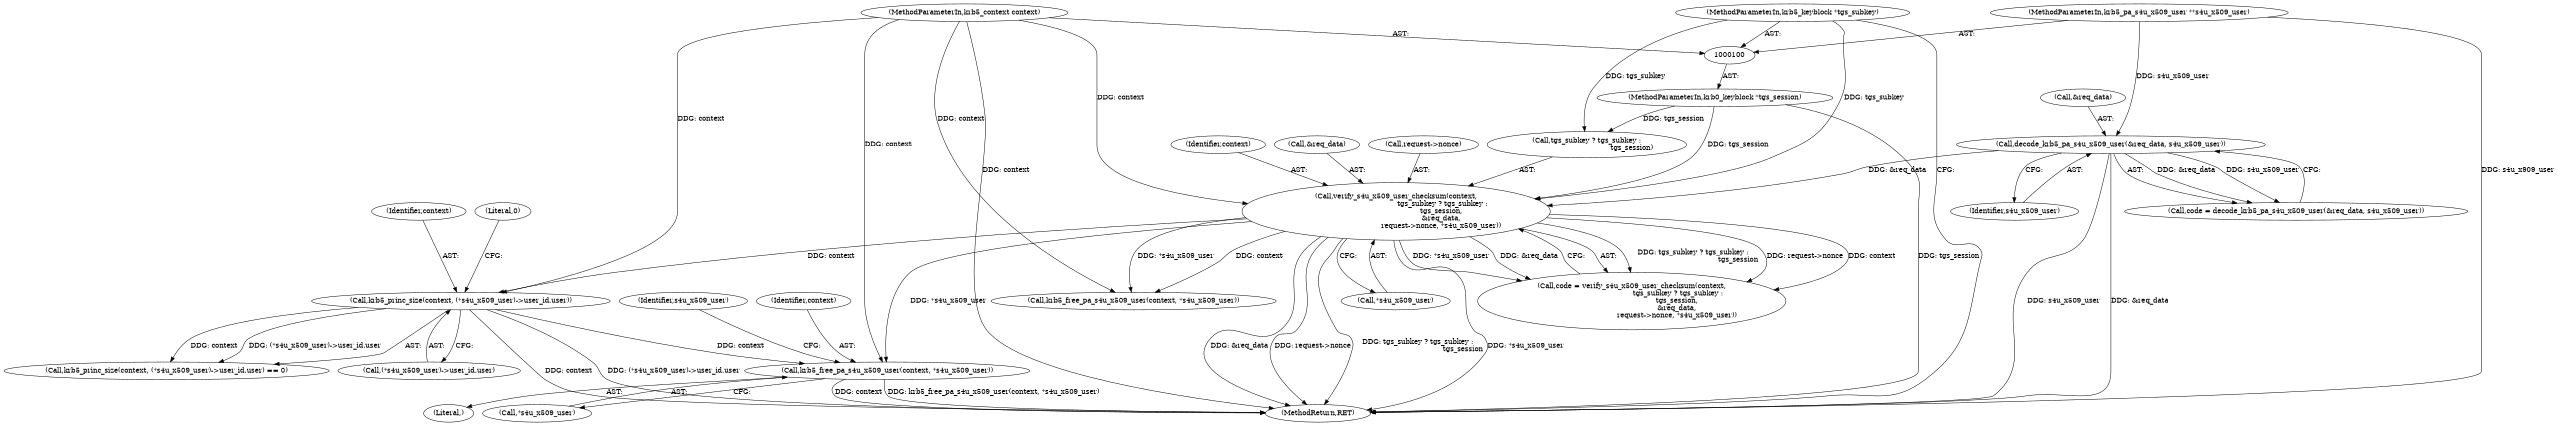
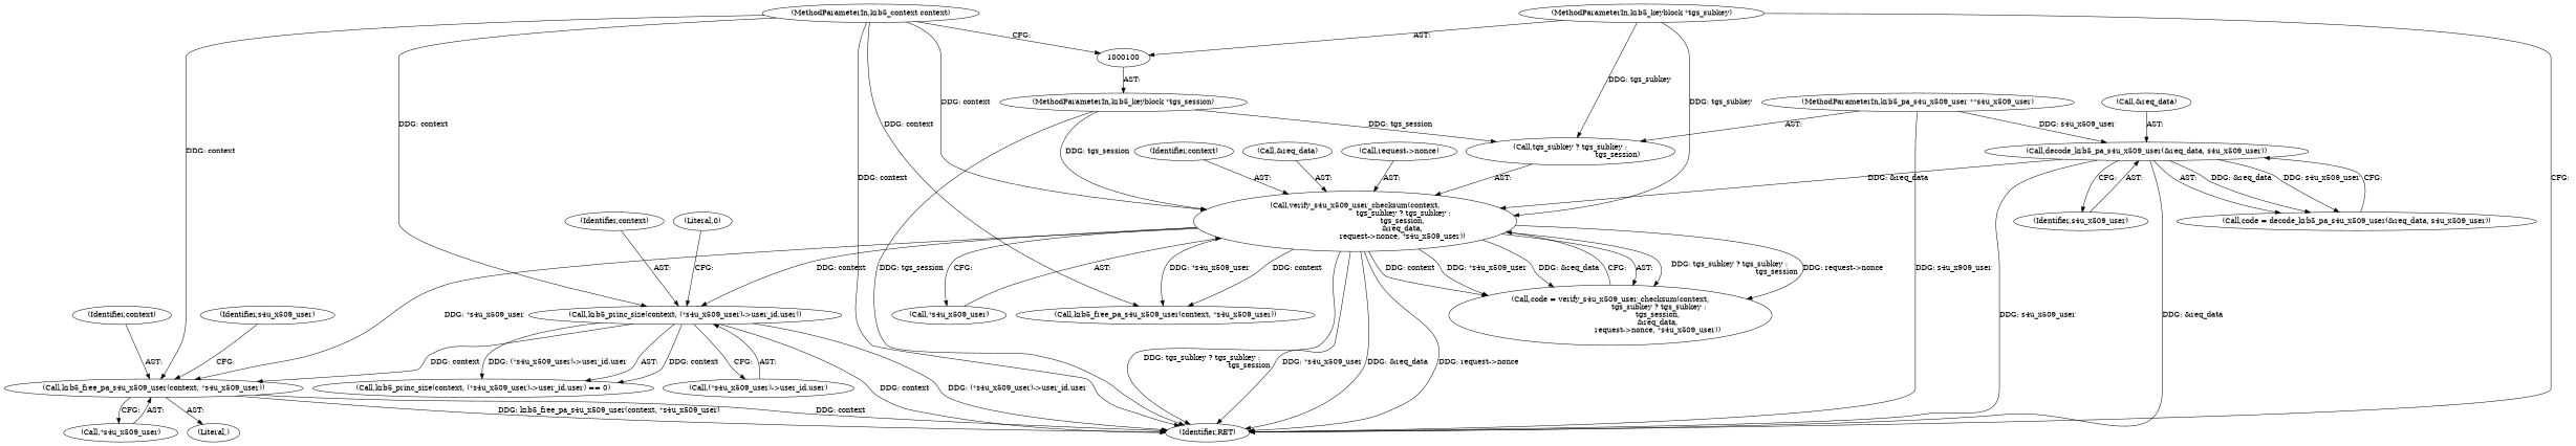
  digraph {
    n1 [label="(Call,krb5_free_pa_s4u_x509_user(context, *s4u_x509_user))"]
    n2 [label="(Literal,)"]
-   n3 [label="(MethodReturn,RET)"]
+   n3 [label="(Identifier,RET)"]
    n4 [label="(Call,*s4u_x509_user)"]
    n5 [label="(Call,krb5_princ_size(context, (*s4u_x509_user)->user_id.user))"]
    n6 [label="(Call,(*s4u_x509_user)->user_id.user)"]
    n7 [label="(Call,krb5_princ_size(context, (*s4u_x509_user)->user_id.user) == 0)"]
    n8 [label="(Call,verify_s4u_x509_user_checksum(context,\n                                          tgs_subkey ? tgs_subkey :\n                                         tgs_session,\n                                         &req_data,\n                                         request->nonce, *s4u_x509_user))"]
    n9 [label="(Call,code = verify_s4u_x509_user_checksum(context,\n                                          tgs_subkey ? tgs_subkey :\n                                         tgs_session,\n                                         &req_data,\n                                         request->nonce, *s4u_x509_user))"]
    n10 [label="(Call,*s4u_x509_user)"]
    n11 [label="(Call,krb5_free_pa_s4u_x509_user(context, *s4u_x509_user))"]
    n12 [label="(MethodParameterIn,krb5_context context)"]
    1000100
-   n14 [label="(MethodParameterIn,krb0_keyblock *tgs_session)"]
+   n14 [label="(MethodParameterIn,krb5_keyblock *tgs_session)"]
    n15 [label="(MethodParameterIn,krb5_keyblock *tgs_subkey)"]
    n16 [label="(Call,tgs_subkey ? tgs_subkey :\n                                         tgs_session)"]
    n17 [label="(Call,decode_krb5_pa_s4u_x509_user(&req_data, s4u_x509_user))"]
    n18 [label="(Call,code = decode_krb5_pa_s4u_x509_user(&req_data, s4u_x509_user))"]
    n19 [label="(Identifier,s4u_x509_user)"]
    n20 [label="(MethodParameterIn,krb5_pa_s4u_x509_user **s4u_x509_user)"]
    n21 [label="(Call,&req_data)"]
    n22 [label="(Identifier,context)"]
    n23 [label="(Identifier,s4u_x509_user)"]
    n24 [label="(Identifier,context)"]
    n25 [label="(Call,&req_data)"]
    n26 [label="(Call,request->nonce)"]
    n27 [label="(Literal,0)"]
    n28 [label="(Identifier,context)"]
    n1 -> n2 [label="AST: "]
    n1 -> n3 [label="DDG: krb5_free_pa_s4u_x509_user(context, *s4u_x509_user)"]
    n1 -> n3 [label="DDG: context"]
    n1 -> n4 [label="CFG: "]
    n4 -> n1 [label="AST: "]
    n5 -> n1 [label="DDG: context"]
    n5 -> n3 [label="DDG: context"]
    n5 -> n3 [label="DDG: (*s4u_x509_user)->user_id.user"]
    n5 -> n6 [label="CFG: "]
    n5 -> n7 [label="AST: "]
    n5 -> n7 [label="DDG: context"]
    n5 -> n7 [label="DDG: (*s4u_x509_user)->user_id.user"]
    n6 -> n5 [label="AST: "]
    n8 -> n1 [label="DDG: *s4u_x509_user"]
    n8 -> n3 [label="DDG: request->nonce"]
    n8 -> n3 [label="DDG: tgs_subkey ? tgs_subkey :\n                                         tgs_session"]
    n8 -> n3 [label="DDG: *s4u_x509_user"]
    n8 -> n3 [label="DDG: &req_data"]
    n8 -> n5 [label="DDG: context"]
    n8 -> n9 [label="AST: "]
    n8 -> n9 [label="DDG: tgs_subkey ? tgs_subkey :\n                                         tgs_session"]
    n8 -> n9 [label="DDG: request->nonce"]
    n8 -> n9 [label="DDG: context"]
    n8 -> n9 [label="DDG: *s4u_x509_user"]
    n8 -> n9 [label="DDG: &req_data"]
    n8 -> n10 [label="CFG: "]
    n8 -> n11 [label="DDG: context"]
    n8 -> n11 [label="DDG: *s4u_x509_user"]
    n9 -> n8 [label="CFG: "]
    n10 -> n8 [label="AST: "]
    n12 -> n1 [label="DDG: context"]
    n12 -> n3 [label="DDG: context"]
    n12 -> n5 [label="DDG: context"]
    n12 -> n8 [label="DDG: context"]
    n12 -> n11 [label="DDG: context"]
-   n12 -> 1000100 [label="AST: "]
+   n12 -> 1000100 [label="CFG: "]
    1000100 -> n14 [label="AST: "]
    n14 -> n3 [label="DDG: tgs_session"]
    n14 -> n8 [label="DDG: tgs_session"]
    n14 -> n16 [label="DDG: tgs_session"]
    n15 -> n3 [label="CFG: "]
    n15 -> n8 [label="DDG: tgs_subkey"]
    n15 -> 1000100 [label="AST: "]
    n15 -> n16 [label="DDG: tgs_subkey"]
    n16 -> n8 [label="AST: "]
    n17 -> n3 [label="DDG: &req_data"]
    n17 -> n3 [label="DDG: s4u_x509_user"]
    n17 -> n8 [label="DDG: &req_data"]
    n17 -> n18 [label="AST: "]
    n17 -> n18 [label="DDG: &req_data"]
    n17 -> n18 [label="DDG: s4u_x509_user"]
    n17 -> n19 [label="CFG: "]
    n18 -> n17 [label="CFG: "]
    n19 -> n17 [label="AST: "]
    n20 -> n3 [label="DDG: s4u_x909_user"]
-   n20 -> 1000100 [label="AST: "]
+   n20 -> n16 [label="AST: "]
    n20 -> n17 [label="DDG: s4u_x509_user"]
    n21 -> n17 [label="AST: "]
    n22 -> n8 [label="AST: "]
    n23 -> n1 [label="CFG: "]
    n24 -> n5 [label="AST: "]
    n25 -> n8 [label="AST: "]
    n26 -> n8 [label="AST: "]
    n27 -> n5 [label="CFG: "]
    n28 -> n1 [label="AST: "]
  }
